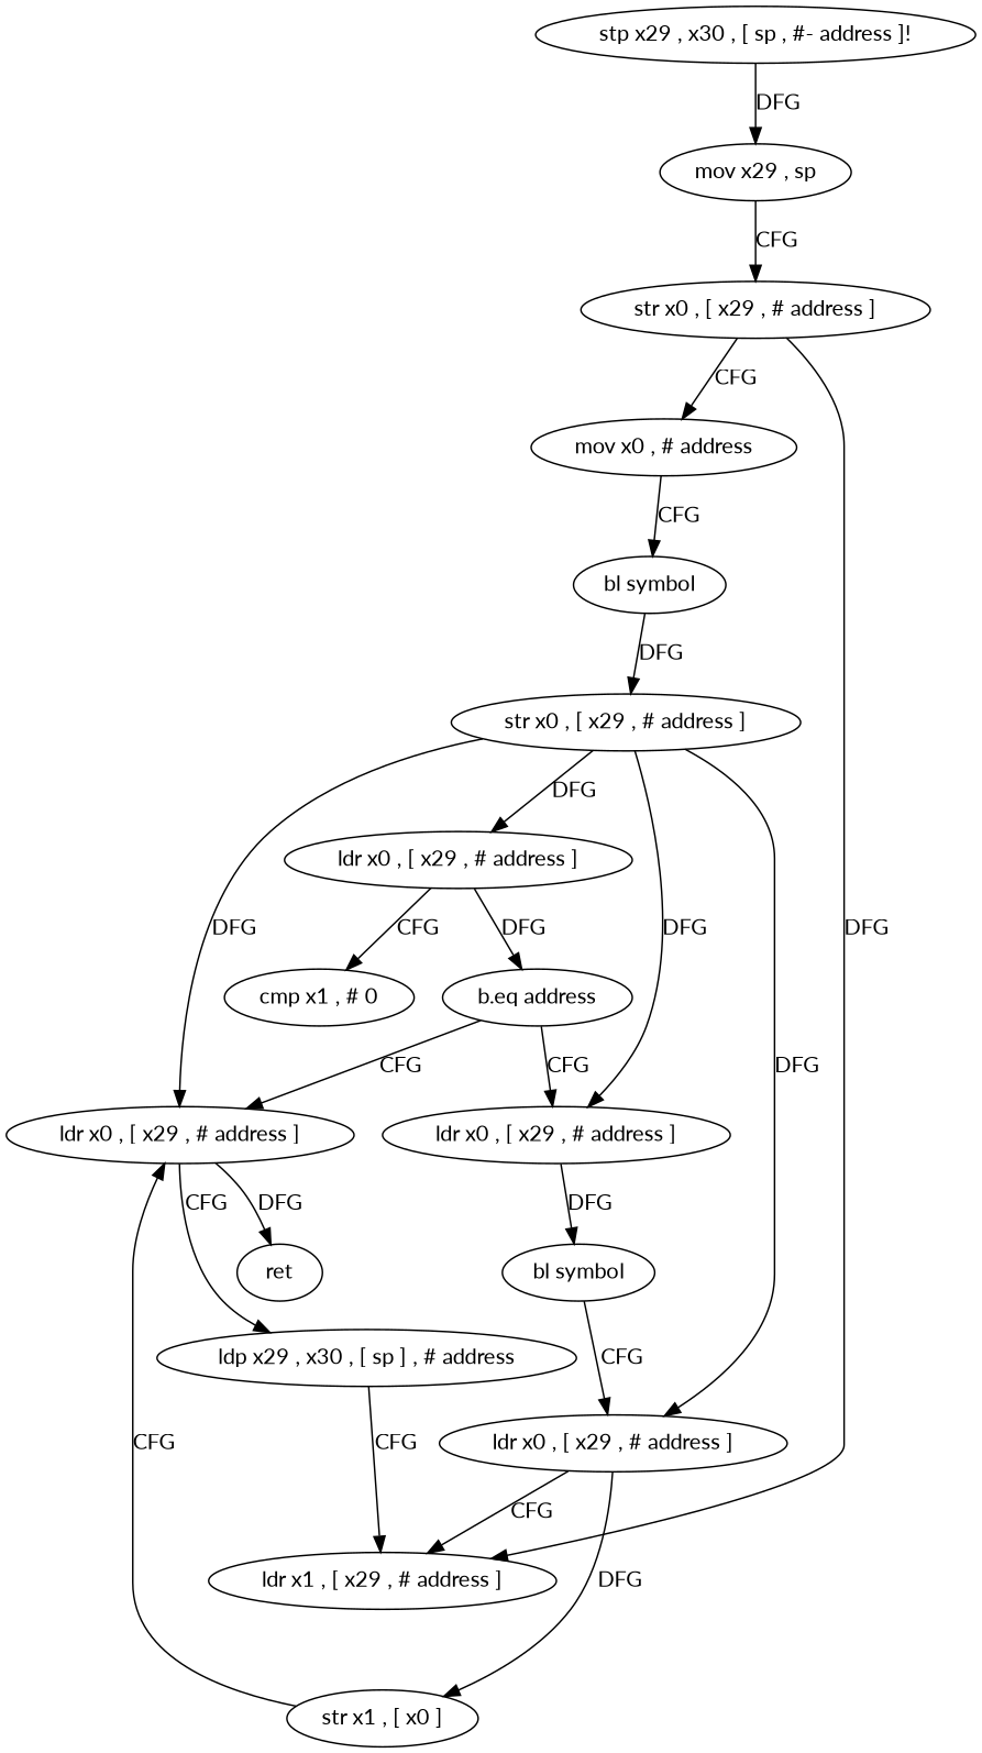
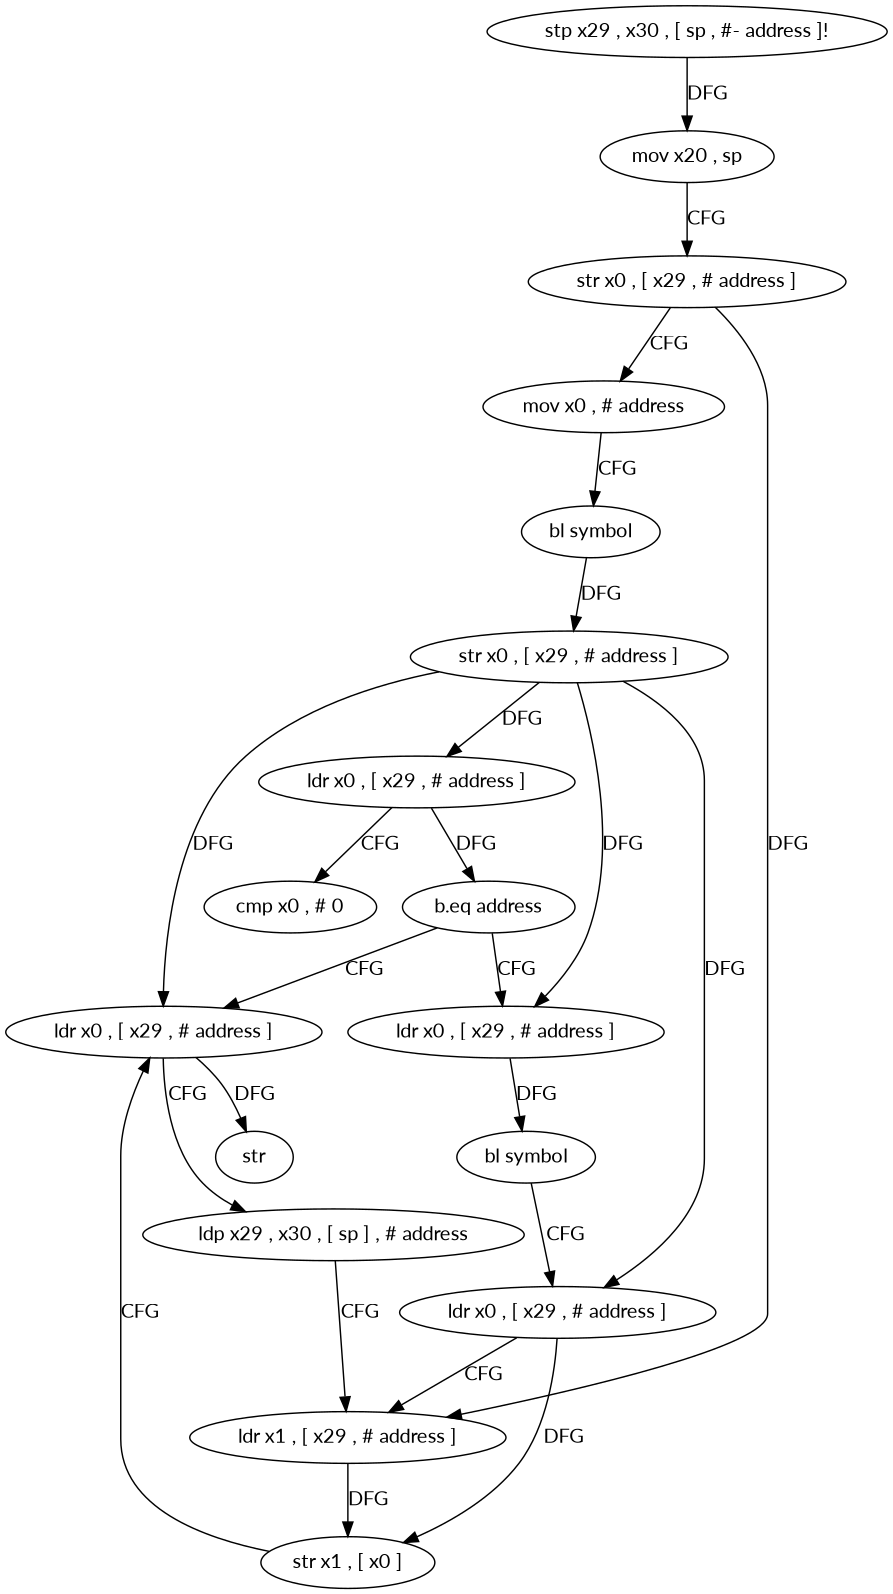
  digraph {
    fontname=Lato
    node [fontname=Lato]
    edge [fontname=Lato]
    n1 [label="stp x29 , x30 , [ sp , #- address ]!"]
-   n2 [label="mov x29 , sp"]
+   n2 [label="mov x20 , sp"]
    n3 [label="str x0 , [ x29 , # address ]"]
    n4 [label="mov x0 , # address"]
    n5 [label="ldr x1 , [ x29 , # address ]"]
    n6 [label="bl symbol"]
    n7 [label="str x1 , [ x0 ]"]
    n8 [label="str x0 , [ x29 , # address ]"]
    n9 [label="ldr x0 , [ x29 , # address ]"]
    n10 [label="ldr x0 , [ x29 , # address ]"]
    n11 [label="ldr x0 , [ x29 , # address ]"]
    n12 [label="ldr x0 , [ x29 , # address ]"]
-   n13 [label="cmp x1 , # 0"]
+   n13 [label="cmp x0 , # 0"]
    n14 [label="b.eq address"]
    n15 [label="ldp x29 , x30 , [ sp ] , # address"]
-   n16 [label=ret]
+   n16 [label=str]
    n17 [label="bl symbol"]
    n1 -> n2 [label=DFG]
    n2 -> n3 [label=CFG]
    n3 -> n4 [label=CFG]
    n3 -> n5 [label=DFG]
    n4 -> n6 [label=CFG]
+   n5 -> n7 [label=DFG]
    n6 -> n8 [label=DFG]
    n7 -> n10 [label=CFG]
    n8 -> n9 [label=DFG]
    n8 -> n10 [label=DFG]
    n8 -> n11 [label=DFG]
    n8 -> n12 [label=DFG]
    n9 -> n13 [label=CFG]
    n9 -> n14 [label=DFG]
    n10 -> n15 [label=CFG]
    n10 -> n16 [label=DFG]
    n11 -> n17 [label=DFG]
    n12 -> n5 [label=CFG]
    n12 -> n7 [label=DFG]
    n14 -> n10 [label=CFG]
    n14 -> n11 [label=CFG]
    n15 -> n5 [label=CFG]
    n17 -> n12 [label=CFG]
  }
